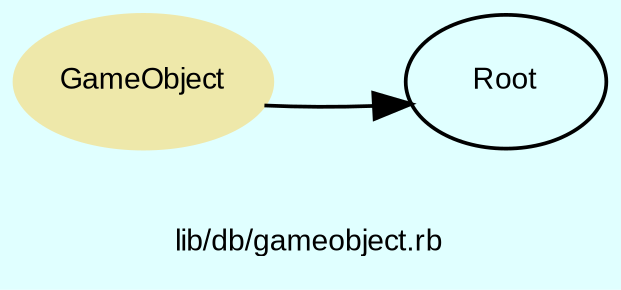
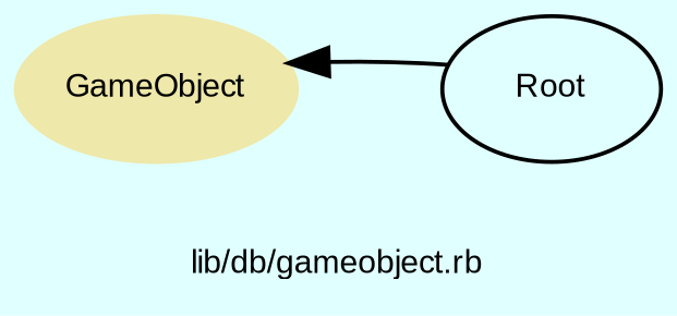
  digraph {
    bgcolor=lightcyan1
    compound=true
    fontname=Arial
    fontsize=8
    label="lib/db/gameobject.rb"
    rankdir=LR
    node [fontname=Arial fontsize=8]
    n1 [color=palegoldenrod fontcolor=black label=GameObject shape=ellipse style=filled]
    n2 [color=black label=Root]
-   n1 -> n2
+   n2 -> n1
  }
